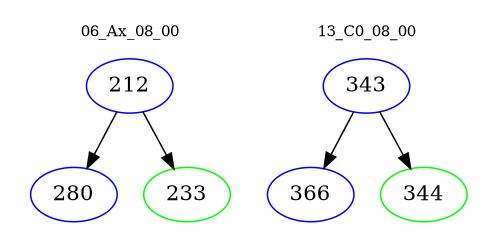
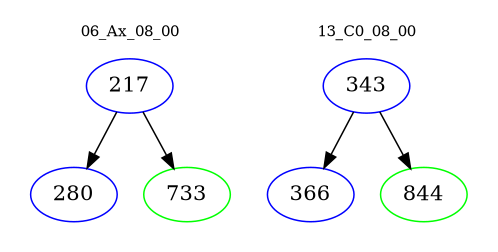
  digraph {
    node [color=blue]
    edge [color=black]
-   n1 [label=212]
+   n1 [label=217]
    n2 [label=280]
-   n3 [color=green label=233]
+   n3 [color=green label=733]
    n4 [label=343]
    n5 [label=366]
-   n6 [color=green label=344]
+   n6 [color=green label=844]
    subgraph cluster_1 {
      color=white
      fontsize=10
      label="06_Ax_08_00"
      n1
      n2
      n3
    }
    subgraph cluster_2 {
      color=white
      fontsize=10
      label="13_C0_08_00"
      n4
      n5
      n6
    }
    n1 -> n2
    n1 -> n3
    n4 -> n5
    n4 -> n6
  }
